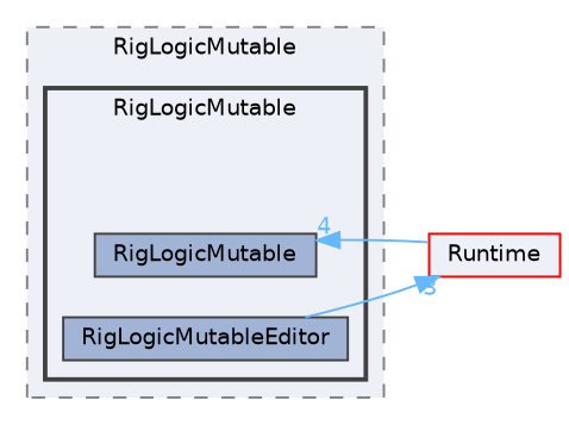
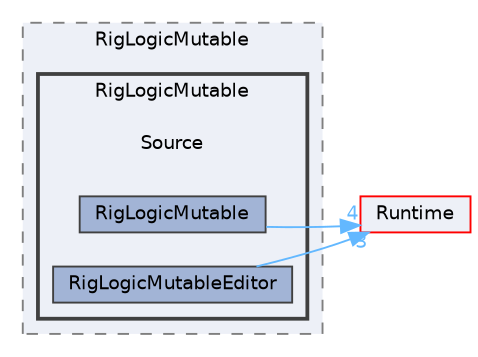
  digraph {
    compound=true
    rankdir=LR
    node [fontname=Helvetica fontsize=10 shape=box color=grey25 fillcolor="#a2b4d6" style=filled]
    edge [color=steelblue1 fontcolor=steelblue1 fontname=Helvetica fontsize=10 labeldistance=1.5 labelfontname=Helvetica labelfontsize=10]
+   n1 [height=0.2 label=Source shape=plaintext width=0.4 color="" fillcolor="" style=""]
    n2 [height=0.2 label=RigLogicMutable width=0.4]
    n3 [height=0.2 label=RigLogicMutableEditor width=0.4]
    n4 [color=red fillcolor="#edf0f7" height=0.2 label=Runtime width=0.4]
    subgraph cluster_1 {
      bgcolor="#edf0f7"
      fontname=Helvetica
      fontsize=10
      label=RigLogicMutable
      pencolor=grey50
      style="filled,dashed"
      subgraph cluster_2 {
        bgcolor="#edf0f7"
        fontname=Helvetica
        fontsize=10
        pencolor=grey25
        style="filled,bold"
+       n1
        n2
        n3
      }
    }
-   n4 -> n2 [headlabel=4]
+   n2 -> n4 [headlabel=4]
    n3 -> n4 [headlabel=3]
  }
